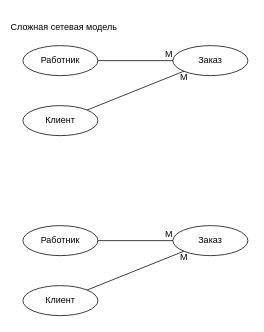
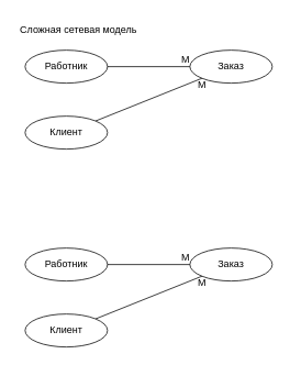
  <mxCell id="0" />
  <mxCell id="1" parent="0" />
- <mxCell id="2" value="Сложная сетевая модель" style="text;html=1;strokeColor=none;fillColor=none;align=center;verticalAlign=middle;whiteSpace=wrap;rounded=0;" parent="1" vertex="1"><mxGeometry x="10" y="20" width="150" height="30" as="geometry" /></mxCell>
+ <mxCell id="2" value="Сложная сетевая модель" style="text;html=1;strokeColor=none;fillColor=none;align=center;verticalAlign=middle;whiteSpace=wrap;rounded=0;" parent="1" vertex="1"><mxGeometry x="20" width="150" height="30" as="geometry" y="20" /></mxCell>
  <mxCell id="3" value="Заказ" style="ellipse;whiteSpace=wrap;html=1;align=center;" parent="1" vertex="1"><mxGeometry x="230" y="60" width="100" height="40" as="geometry" /></mxCell>
  <mxCell id="4" value="Работник" style="ellipse;whiteSpace=wrap;html=1;align=center;" parent="1" vertex="1"><mxGeometry x="30" y="60" width="100" height="40" as="geometry" /></mxCell>
  <mxCell id="5" value="" style="endArrow=none;html=1;rounded=0;" parent="1" source="4" target="3" edge="1"><mxGeometry relative="1" as="geometry"><mxPoint x="270" y="120" as="sourcePoint" /><mxPoint x="430" y="120" as="targetPoint" /></mxGeometry></mxCell>
  <mxCell id="6" value="M" style="resizable=0;html=1;align=right;verticalAlign=bottom;" parent="5" connectable="0" vertex="1"><mxGeometry x="1" relative="1" as="geometry" /></mxCell>
  <mxCell id="7" value="" style="endArrow=none;html=1;rounded=0;" parent="1" source="9" target="3" edge="1"><mxGeometry relative="1" as="geometry"><mxPoint x="350" y="140" as="sourcePoint" /><mxPoint x="430" y="80" as="targetPoint" /><Array as="points" /></mxGeometry></mxCell>
  <mxCell id="8" value="M" style="resizable=0;html=1;align=right;verticalAlign=bottom;" parent="7" connectable="0" vertex="1"><mxGeometry x="1" relative="1" as="geometry"><mxPoint x="5" y="16" as="offset" /></mxGeometry></mxCell>
  <mxCell id="9" value="Клиент" style="ellipse;whiteSpace=wrap;html=1;align=center;" parent="1" vertex="1"><mxGeometry x="30" y="140" width="100" height="40" as="geometry" /></mxCell>
  <mxCell id="10" value="Заказ" style="ellipse;whiteSpace=wrap;html=1;align=center;" parent="1" vertex="1"><mxGeometry x="230" y="300" width="100" height="40" as="geometry" /></mxCell>
  <mxCell id="11" value="Работник" style="ellipse;whiteSpace=wrap;html=1;align=center;" parent="1" vertex="1"><mxGeometry x="30" y="300" width="100" height="40" as="geometry" /></mxCell>
  <mxCell id="12" value="" style="endArrow=none;html=1;rounded=0;" parent="1" source="11" target="10" edge="1"><mxGeometry relative="1" as="geometry"><mxPoint x="270" y="360" as="sourcePoint" /><mxPoint x="430" y="360" as="targetPoint" /></mxGeometry></mxCell>
  <mxCell id="13" value="M" style="resizable=0;html=1;align=right;verticalAlign=bottom;" parent="12" connectable="0" vertex="1"><mxGeometry x="1" relative="1" as="geometry" /></mxCell>
  <mxCell id="14" value="" style="endArrow=none;html=1;rounded=0;" parent="1" source="16" target="10" edge="1"><mxGeometry relative="1" as="geometry"><mxPoint x="350" y="380" as="sourcePoint" /><mxPoint x="430" y="320" as="targetPoint" /><Array as="points" /></mxGeometry></mxCell>
  <mxCell id="15" value="M" style="resizable=0;html=1;align=right;verticalAlign=bottom;" parent="14" connectable="0" vertex="1"><mxGeometry x="1" relative="1" as="geometry"><mxPoint x="5" y="16" as="offset" /></mxGeometry></mxCell>
  <mxCell id="16" value="Клиент" style="ellipse;whiteSpace=wrap;html=1;align=center;" parent="1" vertex="1"><mxGeometry x="30" y="380" width="100" height="40" as="geometry" /></mxCell>
